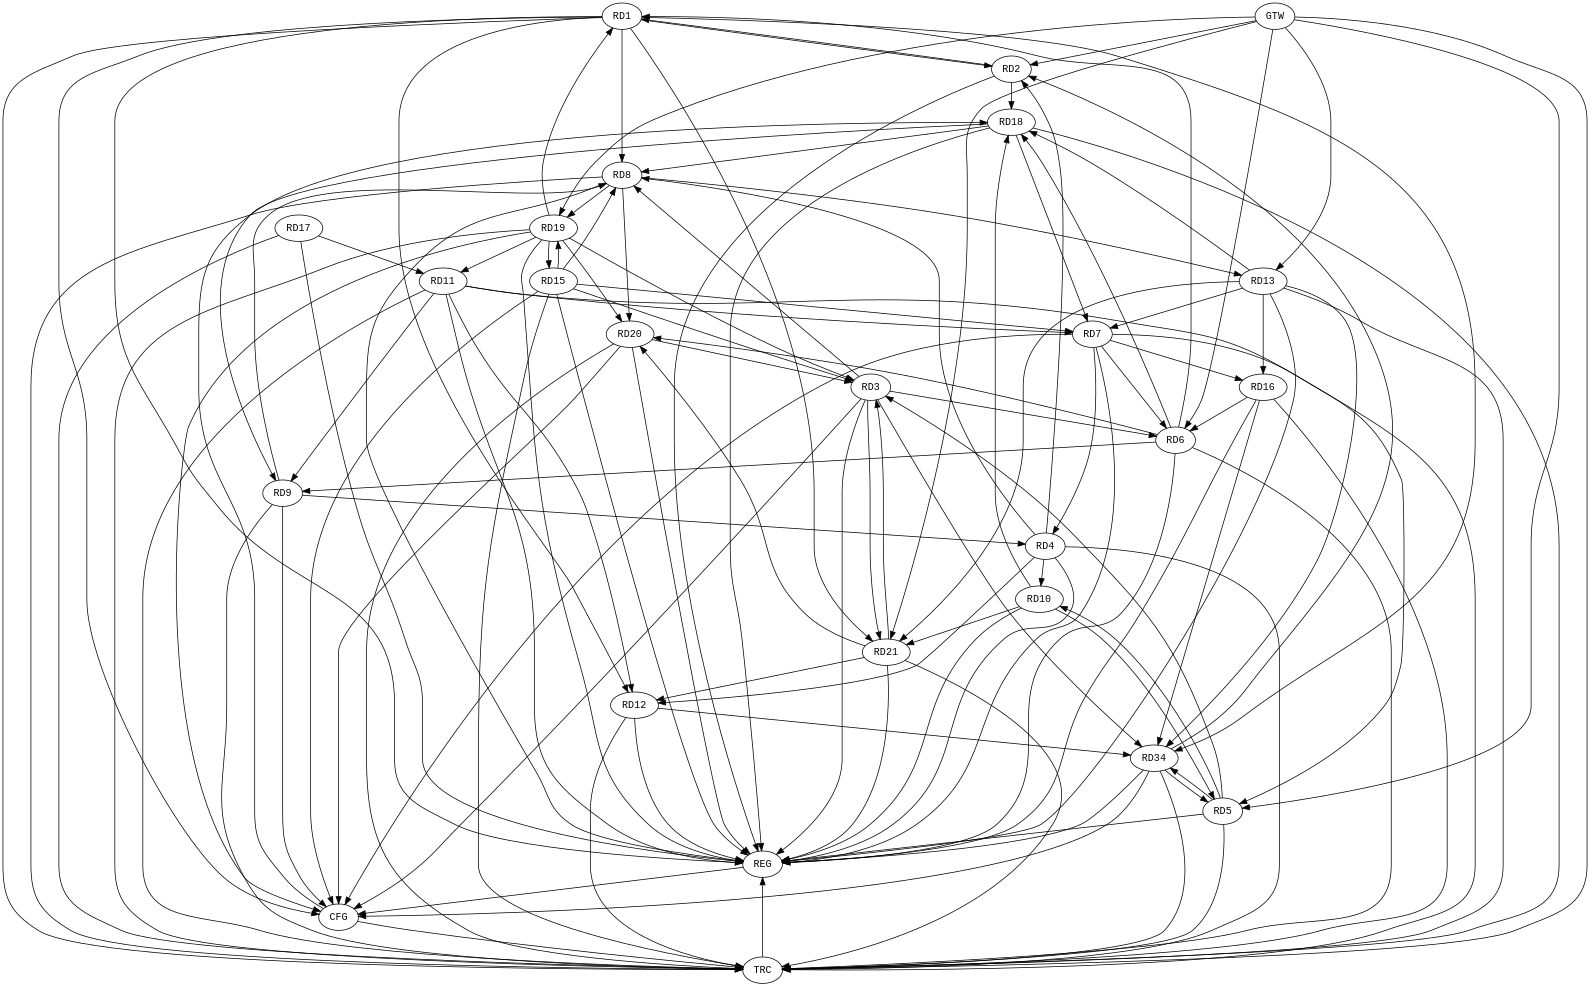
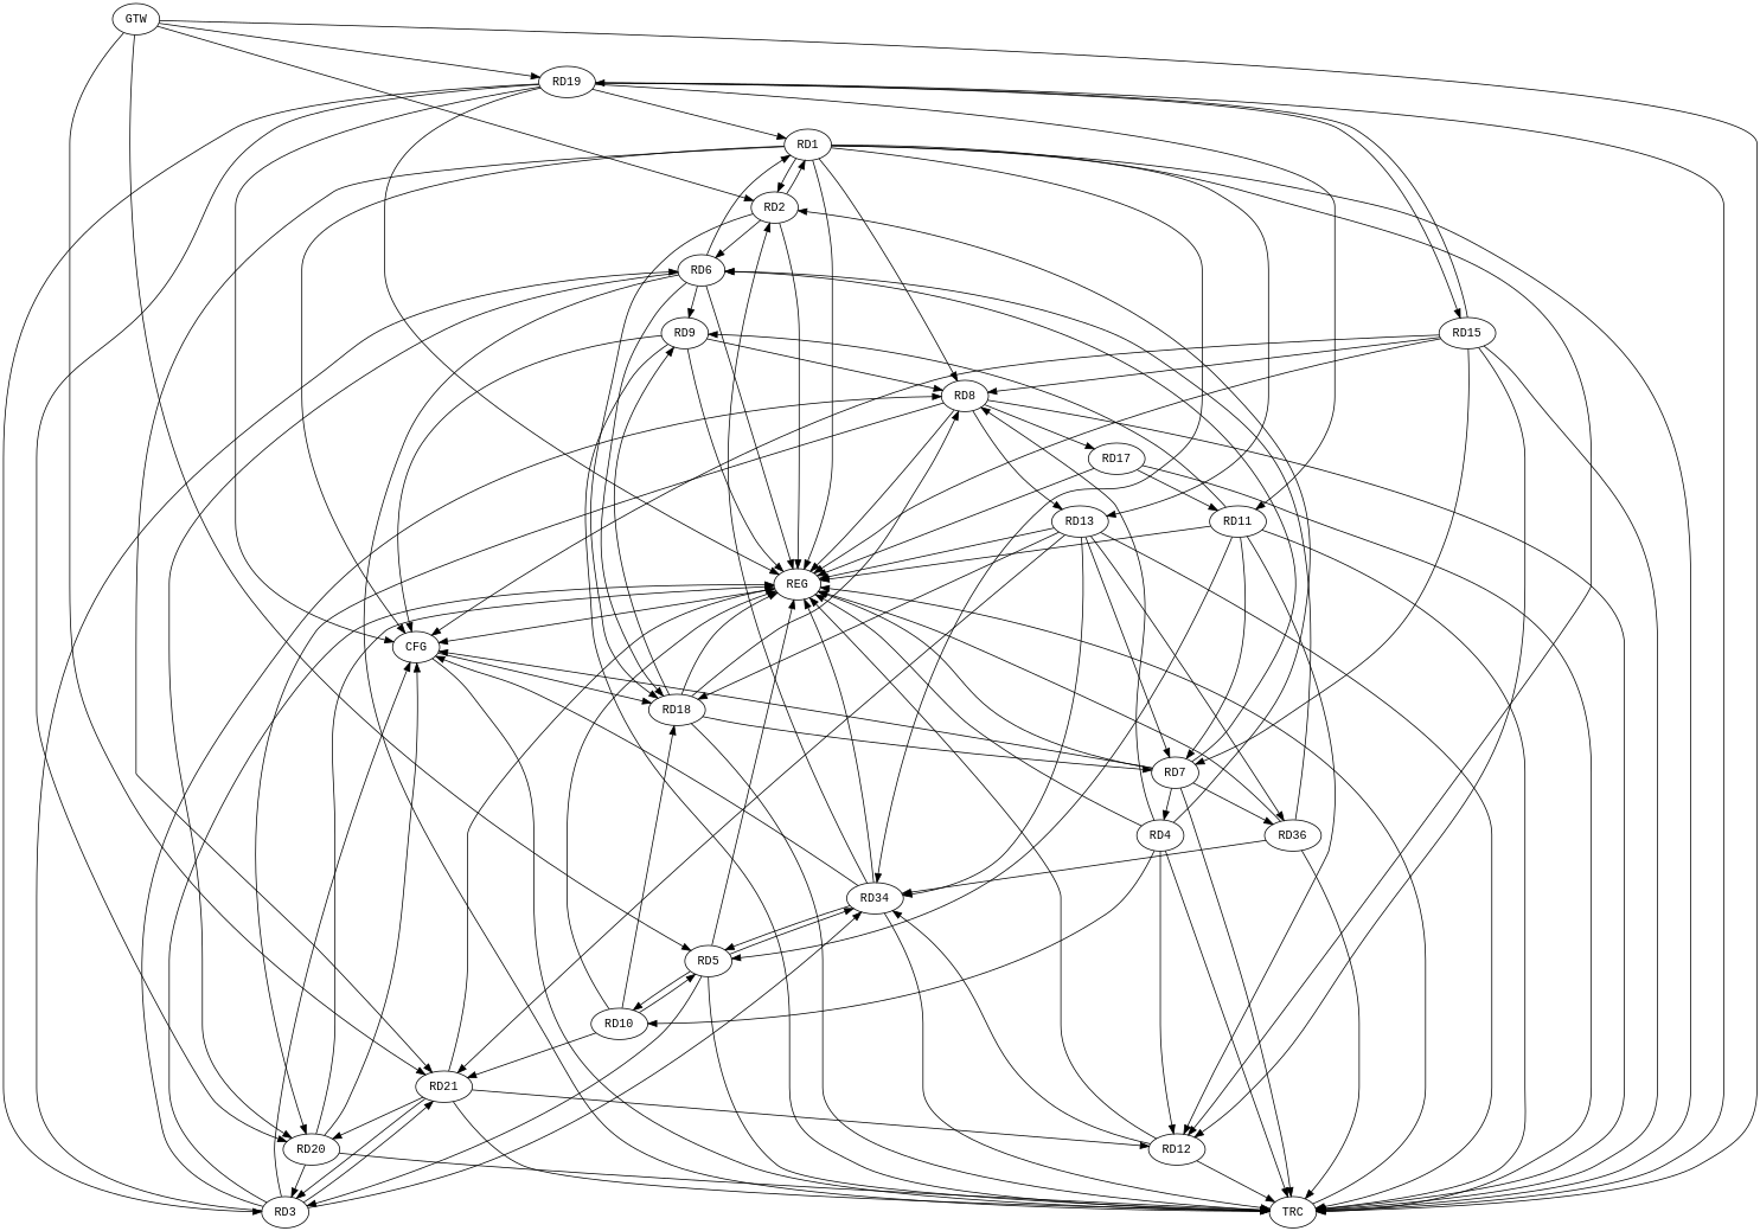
  strict digraph {
    fontname="Liberation Mono"
    node [fontname="Liberation Mono"]
    edge [fontname="Liberation Mono"]
    n1 [label=RD1]
    n2 [label=RD2]
    n3 [label=RD8]
    n4 [label=RD12]
    n5 [label=RD34]
    n6 [label=RD21]
    n7 [label=REG]
    n8 [label=CFG]
    n9 [label=TRC]
    n10 [label=RD18]
    n11 [label=RD20]
    n12 [label=RD13]
    n13 [label=RD17]
    n14 [label=RD5]
    n15 [label=RD3]
    n16 [label=RD9]
    n17 [label=RD7]
    n18 [label=RD6]
    n19 [label=RD4]
    n20 [label=RD10]
-   n21 [label=RD16]
+   n21 [label=RD36]
    n22 [label=RD11]
    n23 [label=RD15]
    n24 [label=RD19]
    n25 [label=GTW]
    n1 -> n2
    n1 -> n3
    n1 -> n4
    n1 -> n5
    n1 -> n6
    n1 -> n7
    n1 -> n8
    n1 -> n9
    n2 -> n1
    n2 -> n7
    n2 -> n10
    n3 -> n7
    n3 -> n9
    n3 -> n11
    n3 -> n12
-   n3 -> n24
+   n3 -> n13
    n4 -> n5
    n4 -> n7
    n4 -> n9
    n5 -> n2
    n5 -> n7
    n5 -> n8
    n5 -> n9
    n5 -> n14
    n6 -> n4
    n6 -> n7
    n6 -> n9
    n6 -> n11
    n6 -> n15
    n7 -> n8
    n8 -> n9
    n8 -> n10
    n9 -> n7
    n10 -> n3
    n10 -> n7
    n10 -> n9
    n10 -> n16
    n10 -> n17
    n11 -> n7
    n11 -> n8
    n11 -> n9
    n11 -> n15
    n12 -> n5
    n12 -> n6
    n12 -> n7
    n12 -> n9
    n12 -> n10
    n12 -> n17
    n12 -> n21
    n13 -> n7
    n13 -> n9
    n13 -> n22
    n14 -> n5
    n14 -> n7
    n14 -> n9
    n14 -> n15
    n14 -> n20
    n15 -> n3
    n15 -> n5
    n15 -> n6
    n15 -> n7
    n15 -> n8
    n15 -> n18
    n16 -> n3
-   n16 -> n19
+   n16 -> n7
    n16 -> n8
    n16 -> n9
    n17 -> n7
    n17 -> n8
    n17 -> n9
    n17 -> n18
    n17 -> n19
    n17 -> n21
    n18 -> n1
    n18 -> n7
    n18 -> n9
    n18 -> n10
    n18 -> n11
    n18 -> n16
    n19 -> n2
    n19 -> n3
    n19 -> n4
    n19 -> n7
    n19 -> n9
    n19 -> n20
    n20 -> n6
    n20 -> n7
    n20 -> n10
    n20 -> n14
    n21 -> n5
    n21 -> n7
    n21 -> n9
    n21 -> n18
    n22 -> n4
    n22 -> n7
    n22 -> n9
    n22 -> n14
    n22 -> n16
    n22 -> n17
    n23 -> n3
-   n23 -> n15
+   n23 -> n4
    n23 -> n7
    n23 -> n8
    n23 -> n9
    n23 -> n17
    n23 -> n24
    n24 -> n1
    n24 -> n7
    n24 -> n8
    n24 -> n9
    n24 -> n11
    n24 -> n15
    n24 -> n22
    n24 -> n23
    n25 -> n2
    n25 -> n6
    n25 -> n9
-   n25 -> n12
+   n1 -> n12
    n25 -> n14
-   n25 -> n18
+   n2 -> n18
    n25 -> n24
  }
